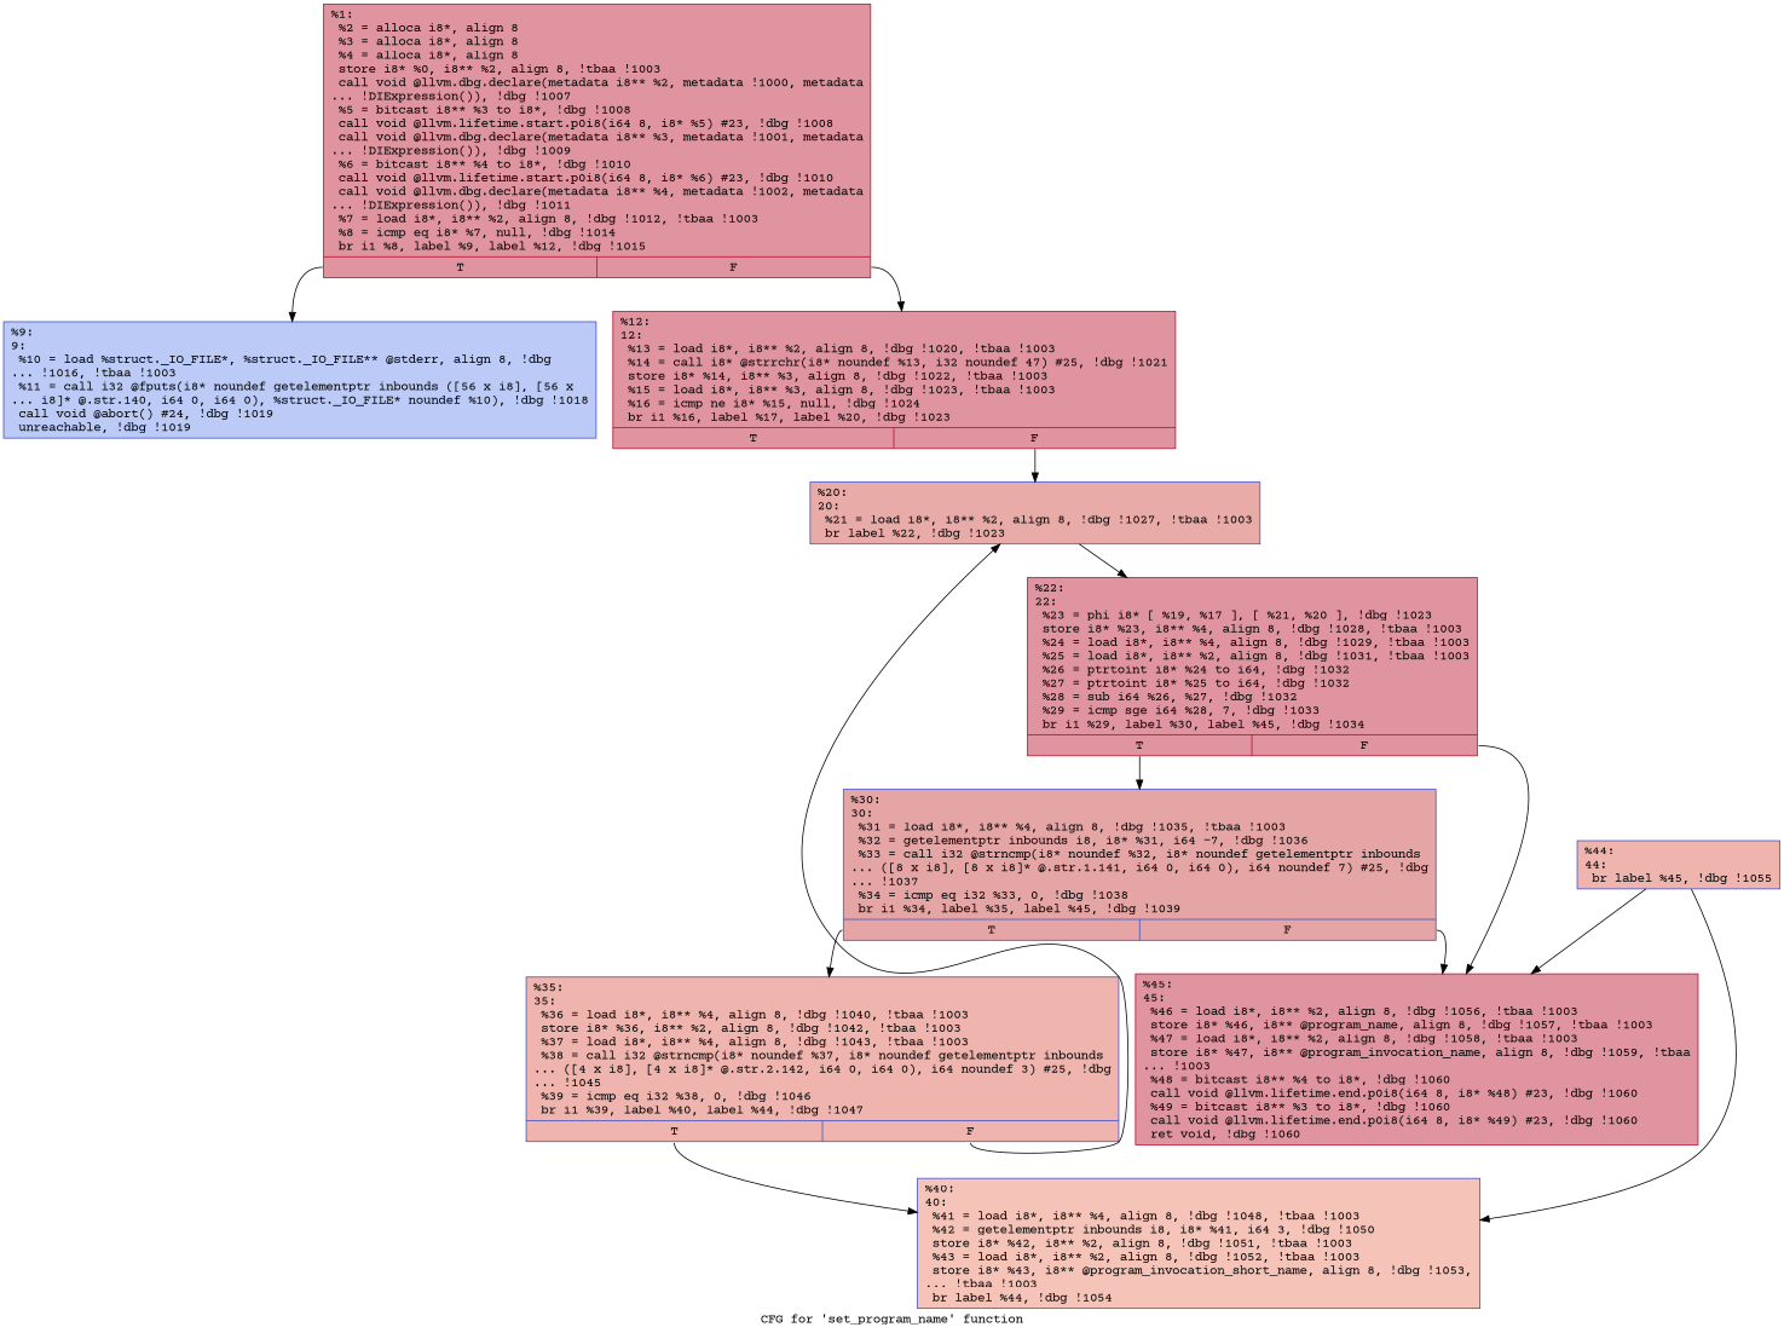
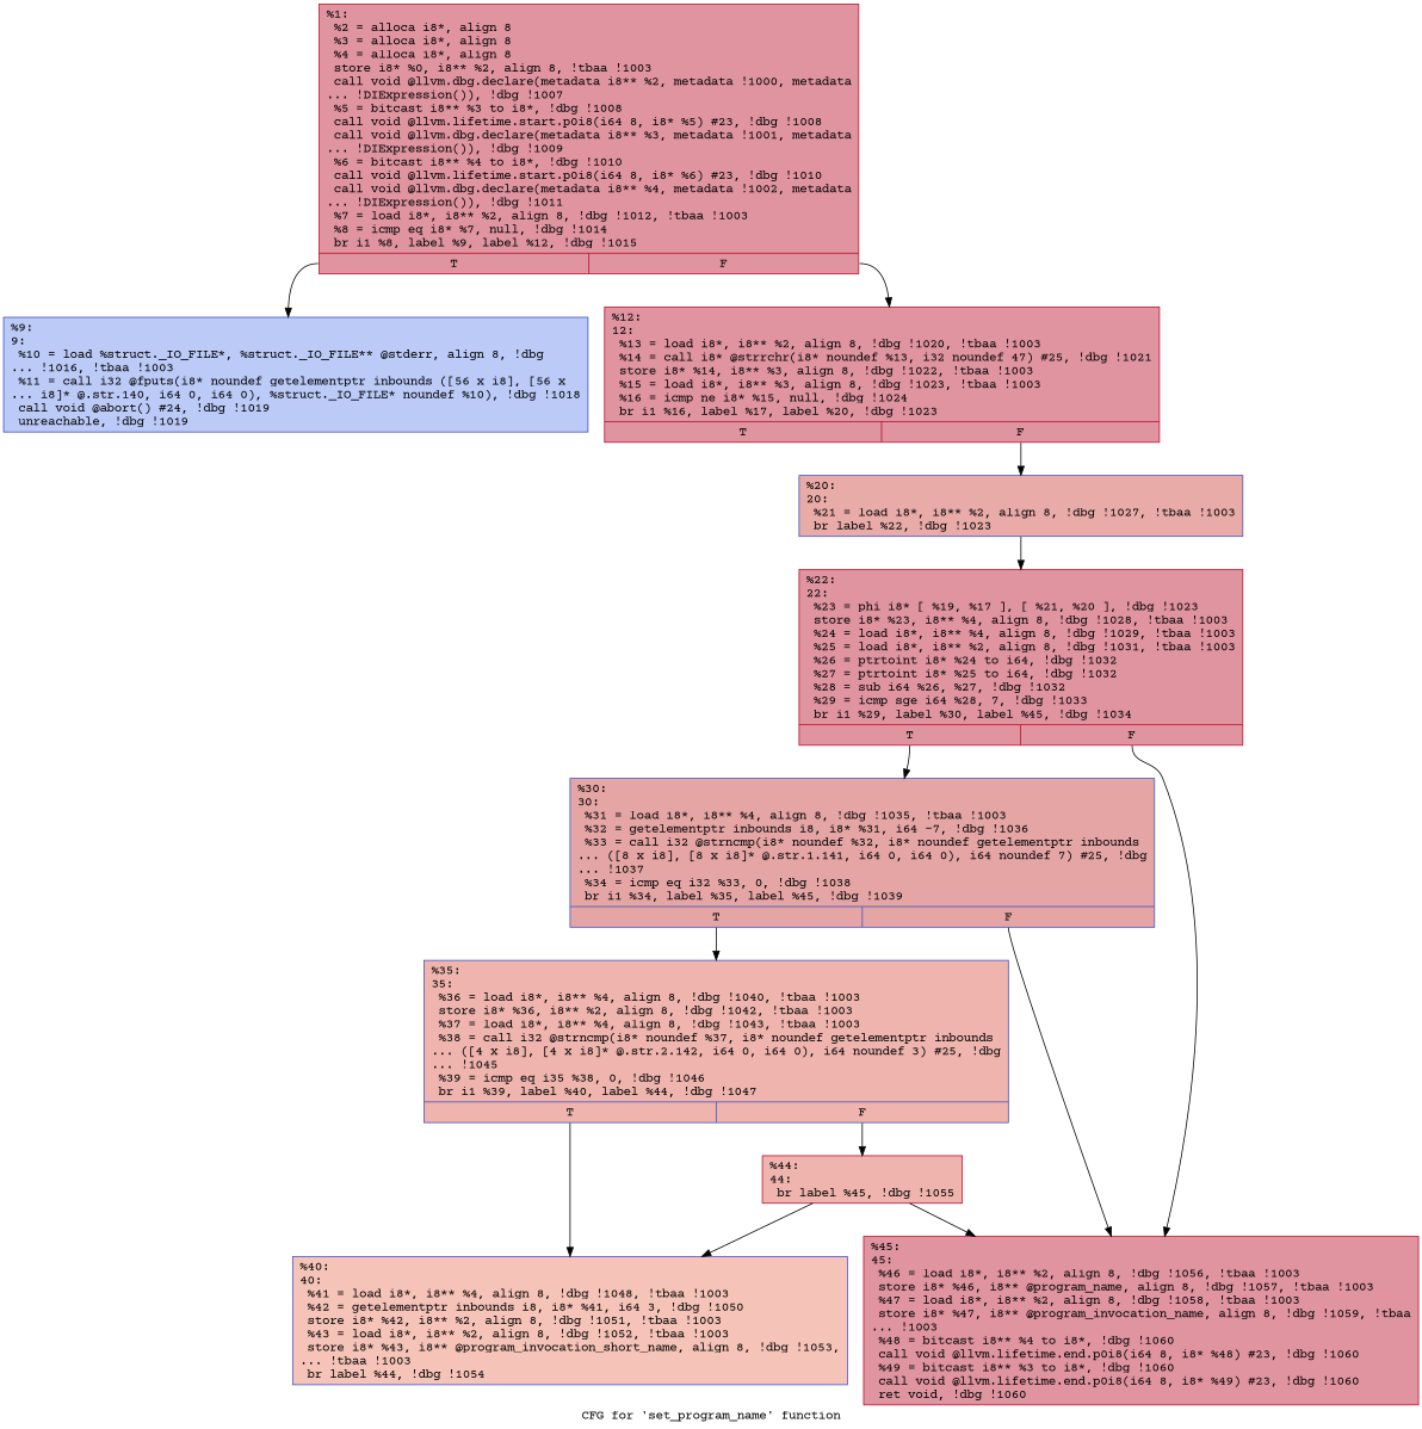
  digraph {
    fontname="Courier Prime"
    label="CFG for 'set_program_name' function"
    node [color="#3d50c3ff" fillcolor="#b70d2870" fontname="Courier Prime" shape=record style=filled]
    edge [fontname="Courier Prime" tailport=s0]
    n1 [color="#b70d28ff" label="{%1:\l  %2 = alloca i8*, align 8\l  %3 = alloca i8*, align 8\l  %4 = alloca i8*, align 8\l  store i8* %0, i8** %2, align 8, !tbaa !1003\l  call void @llvm.dbg.declare(metadata i8** %2, metadata !1000, metadata\l... !DIExpression()), !dbg !1007\l  %5 = bitcast i8** %3 to i8*, !dbg !1008\l  call void @llvm.lifetime.start.p0i8(i64 8, i8* %5) #23, !dbg !1008\l  call void @llvm.dbg.declare(metadata i8** %3, metadata !1001, metadata\l... !DIExpression()), !dbg !1009\l  %6 = bitcast i8** %4 to i8*, !dbg !1010\l  call void @llvm.lifetime.start.p0i8(i64 8, i8* %6) #23, !dbg !1010\l  call void @llvm.dbg.declare(metadata i8** %4, metadata !1002, metadata\l... !DIExpression()), !dbg !1011\l  %7 = load i8*, i8** %2, align 8, !dbg !1012, !tbaa !1003\l  %8 = icmp eq i8* %7, null, !dbg !1014\l  br i1 %8, label %9, label %12, !dbg !1015\l|{<s0>T|<s1>F}}"]
    n2 [fillcolor="#6687ed70" label="{%9:\l9:                                                \l  %10 = load %struct._IO_FILE*, %struct._IO_FILE** @stderr, align 8, !dbg\l... !1016, !tbaa !1003\l  %11 = call i32 @fputs(i8* noundef getelementptr inbounds ([56 x i8], [56 x\l... i8]* @.str.140, i64 0, i64 0), %struct._IO_FILE* noundef %10), !dbg !1018\l  call void @abort() #24, !dbg !1019\l  unreachable, !dbg !1019\l}"]
    n3 [color="#b70d28ff" label="{%12:\l12:                                               \l  %13 = load i8*, i8** %2, align 8, !dbg !1020, !tbaa !1003\l  %14 = call i8* @strrchr(i8* noundef %13, i32 noundef 47) #25, !dbg !1021\l  store i8* %14, i8** %3, align 8, !dbg !1022, !tbaa !1003\l  %15 = load i8*, i8** %3, align 8, !dbg !1023, !tbaa !1003\l  %16 = icmp ne i8* %15, null, !dbg !1024\l  br i1 %16, label %17, label %20, !dbg !1023\l|{<s0>T|<s1>F}}"]
    n4 [fillcolor="#cc403a70" label="{%20:\l20:                                               \l  %21 = load i8*, i8** %2, align 8, !dbg !1027, !tbaa !1003\l  br label %22, !dbg !1023\l}"]
    n5 [color="#b70d28ff" label="{%22:\l22:                                               \l  %23 = phi i8* [ %19, %17 ], [ %21, %20 ], !dbg !1023\l  store i8* %23, i8** %4, align 8, !dbg !1028, !tbaa !1003\l  %24 = load i8*, i8** %4, align 8, !dbg !1029, !tbaa !1003\l  %25 = load i8*, i8** %2, align 8, !dbg !1031, !tbaa !1003\l  %26 = ptrtoint i8* %24 to i64, !dbg !1032\l  %27 = ptrtoint i8* %25 to i64, !dbg !1032\l  %28 = sub i64 %26, %27, !dbg !1032\l  %29 = icmp sge i64 %28, 7, !dbg !1033\l  br i1 %29, label %30, label %45, !dbg !1034\l|{<s0>T|<s1>F}}"]
    n6 [fillcolor="#c5333470" label="{%30:\l30:                                               \l  %31 = load i8*, i8** %4, align 8, !dbg !1035, !tbaa !1003\l  %32 = getelementptr inbounds i8, i8* %31, i64 -7, !dbg !1036\l  %33 = call i32 @strncmp(i8* noundef %32, i8* noundef getelementptr inbounds\l... ([8 x i8], [8 x i8]* @.str.1.141, i64 0, i64 0), i64 noundef 7) #25, !dbg\l... !1037\l  %34 = icmp eq i32 %33, 0, !dbg !1038\l  br i1 %34, label %35, label %45, !dbg !1039\l|{<s0>T|<s1>F}}"]
    n7 [color="#b70d28ff" label="{%45:\l45:                                               \l  %46 = load i8*, i8** %2, align 8, !dbg !1056, !tbaa !1003\l  store i8* %46, i8** @program_name, align 8, !dbg !1057, !tbaa !1003\l  %47 = load i8*, i8** %2, align 8, !dbg !1058, !tbaa !1003\l  store i8* %47, i8** @program_invocation_name, align 8, !dbg !1059, !tbaa\l... !1003\l  %48 = bitcast i8** %4 to i8*, !dbg !1060\l  call void @llvm.lifetime.end.p0i8(i64 8, i8* %48) #23, !dbg !1060\l  %49 = bitcast i8** %3 to i8*, !dbg !1060\l  call void @llvm.lifetime.end.p0i8(i64 8, i8* %49) #23, !dbg !1060\l  ret void, !dbg !1060\l}"]
-   n8 [fillcolor="#d8564670" label="{%35:\l35:                                               \l  %36 = load i8*, i8** %4, align 8, !dbg !1040, !tbaa !1003\l  store i8* %36, i8** %2, align 8, !dbg !1042, !tbaa !1003\l  %37 = load i8*, i8** %4, align 8, !dbg !1043, !tbaa !1003\l  %38 = call i32 @strncmp(i8* noundef %37, i8* noundef getelementptr inbounds\l... ([4 x i8], [4 x i8]* @.str.2.142, i64 0, i64 0), i64 noundef 3) #25, !dbg\l... !1045\l  %39 = icmp eq i32 %38, 0, !dbg !1046\l  br i1 %39, label %40, label %44, !dbg !1047\l|{<s0>T|<s1>F}}"]
+   n8 [fillcolor="#d8564670" label="{%35:\l35:                                               \l  %36 = load i8*, i8** %4, align 8, !dbg !1040, !tbaa !1003\l  store i8* %36, i8** %2, align 8, !dbg !1042, !tbaa !1003\l  %37 = load i8*, i8** %4, align 8, !dbg !1043, !tbaa !1003\l  %38 = call i32 @strncmp(i8* noundef %37, i8* noundef getelementptr inbounds\l... ([4 x i8], [4 x i8]* @.str.2.142, i64 0, i64 0), i64 noundef 3) #25, !dbg\l... !1045\l  %39 = icmp eq i35 %38, 0, !dbg !1046\l  br i1 %39, label %40, label %44, !dbg !1047\l|{<s0>T|<s1>F}}"]
    n9 [fillcolor="#e8765c70" label="{%40:\l40:                                               \l  %41 = load i8*, i8** %4, align 8, !dbg !1048, !tbaa !1003\l  %42 = getelementptr inbounds i8, i8* %41, i64 3, !dbg !1050\l  store i8* %42, i8** %2, align 8, !dbg !1051, !tbaa !1003\l  %43 = load i8*, i8** %2, align 8, !dbg !1052, !tbaa !1003\l  store i8* %43, i8** @program_invocation_short_name, align 8, !dbg !1053,\l... !tbaa !1003\l  br label %44, !dbg !1054\l}"]
-   n10 [fillcolor="#d8564670" label="{%44:\l44:                                               \l  br label %45, !dbg !1055\l}"]
+   n10 [color="#b70d28ff" fillcolor="#d8564670" label="{%44:\l44:                                               \l  br label %45, !dbg !1055\l}"]
    n1 -> n2
    n1 -> n3 [tailport=s1]
    n3 -> n4 [tailport=s1]
    n4 -> n5
    n5 -> n6
    n5 -> n7 [tailport=s1]
    n6 -> n7 [tailport=s1]
    n6 -> n8
    n8 -> n9
-   n8 -> n4 [tailport=s1]
+   n8 -> n10 [tailport=s1]
    n10 -> n7
    n10 -> n9
  }
